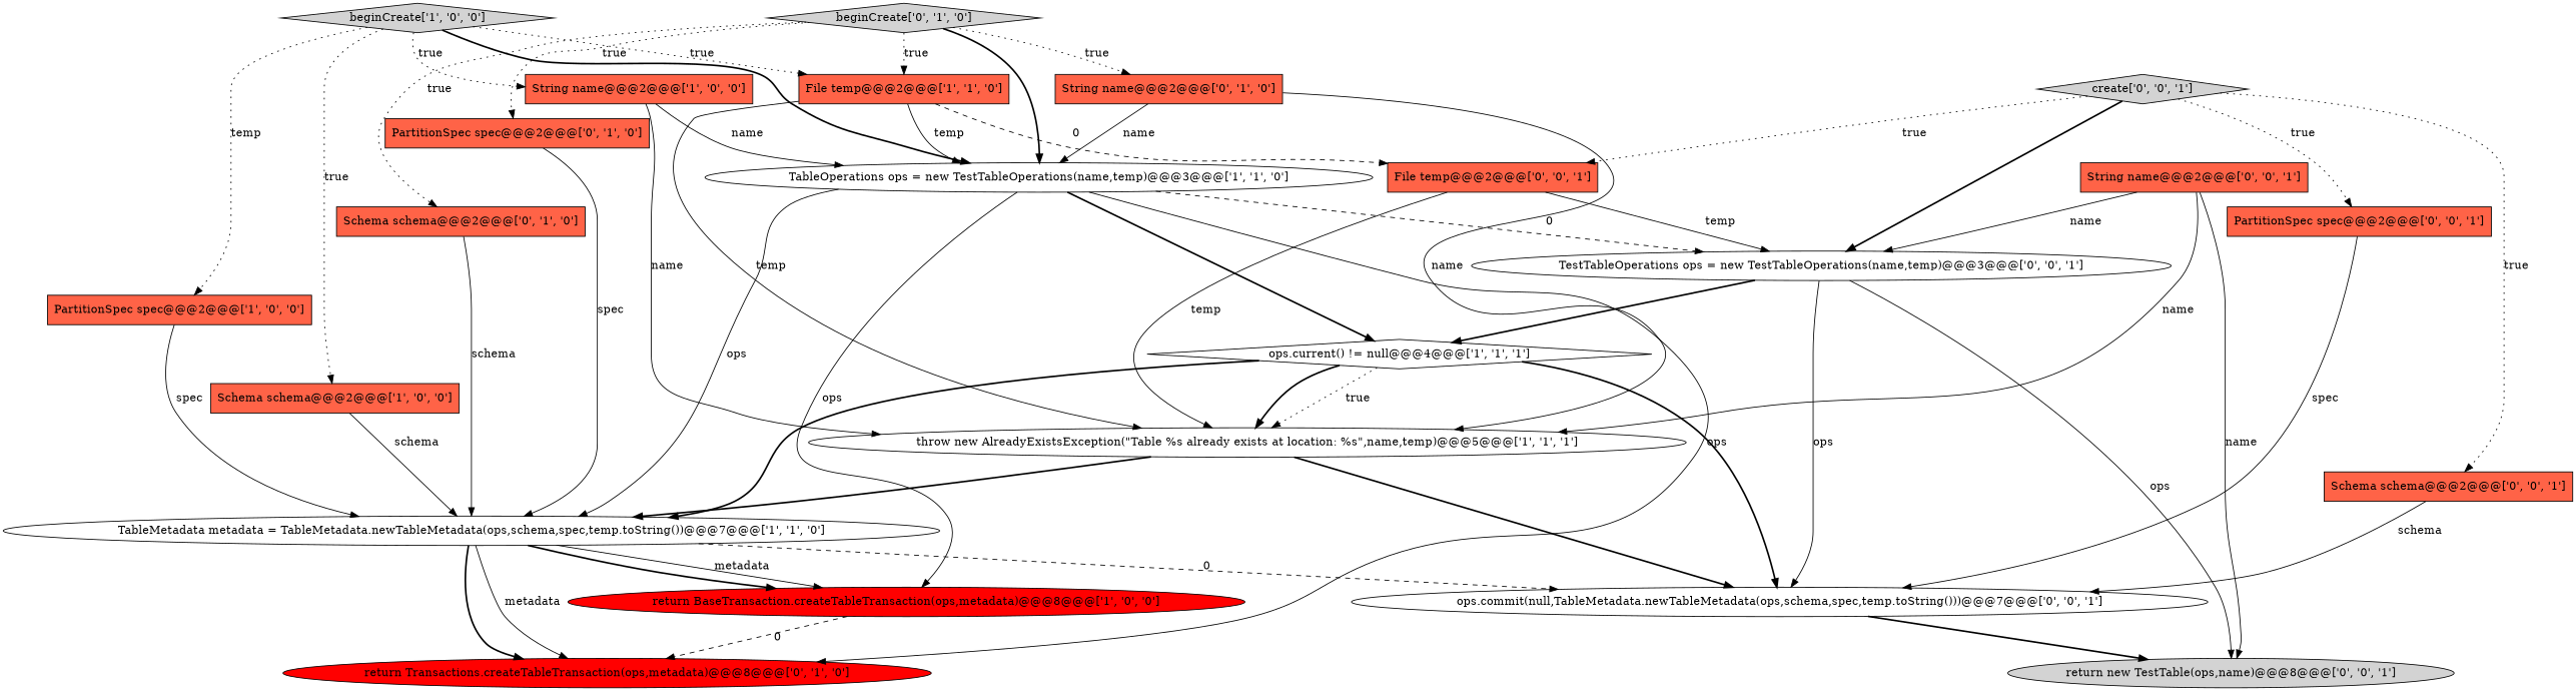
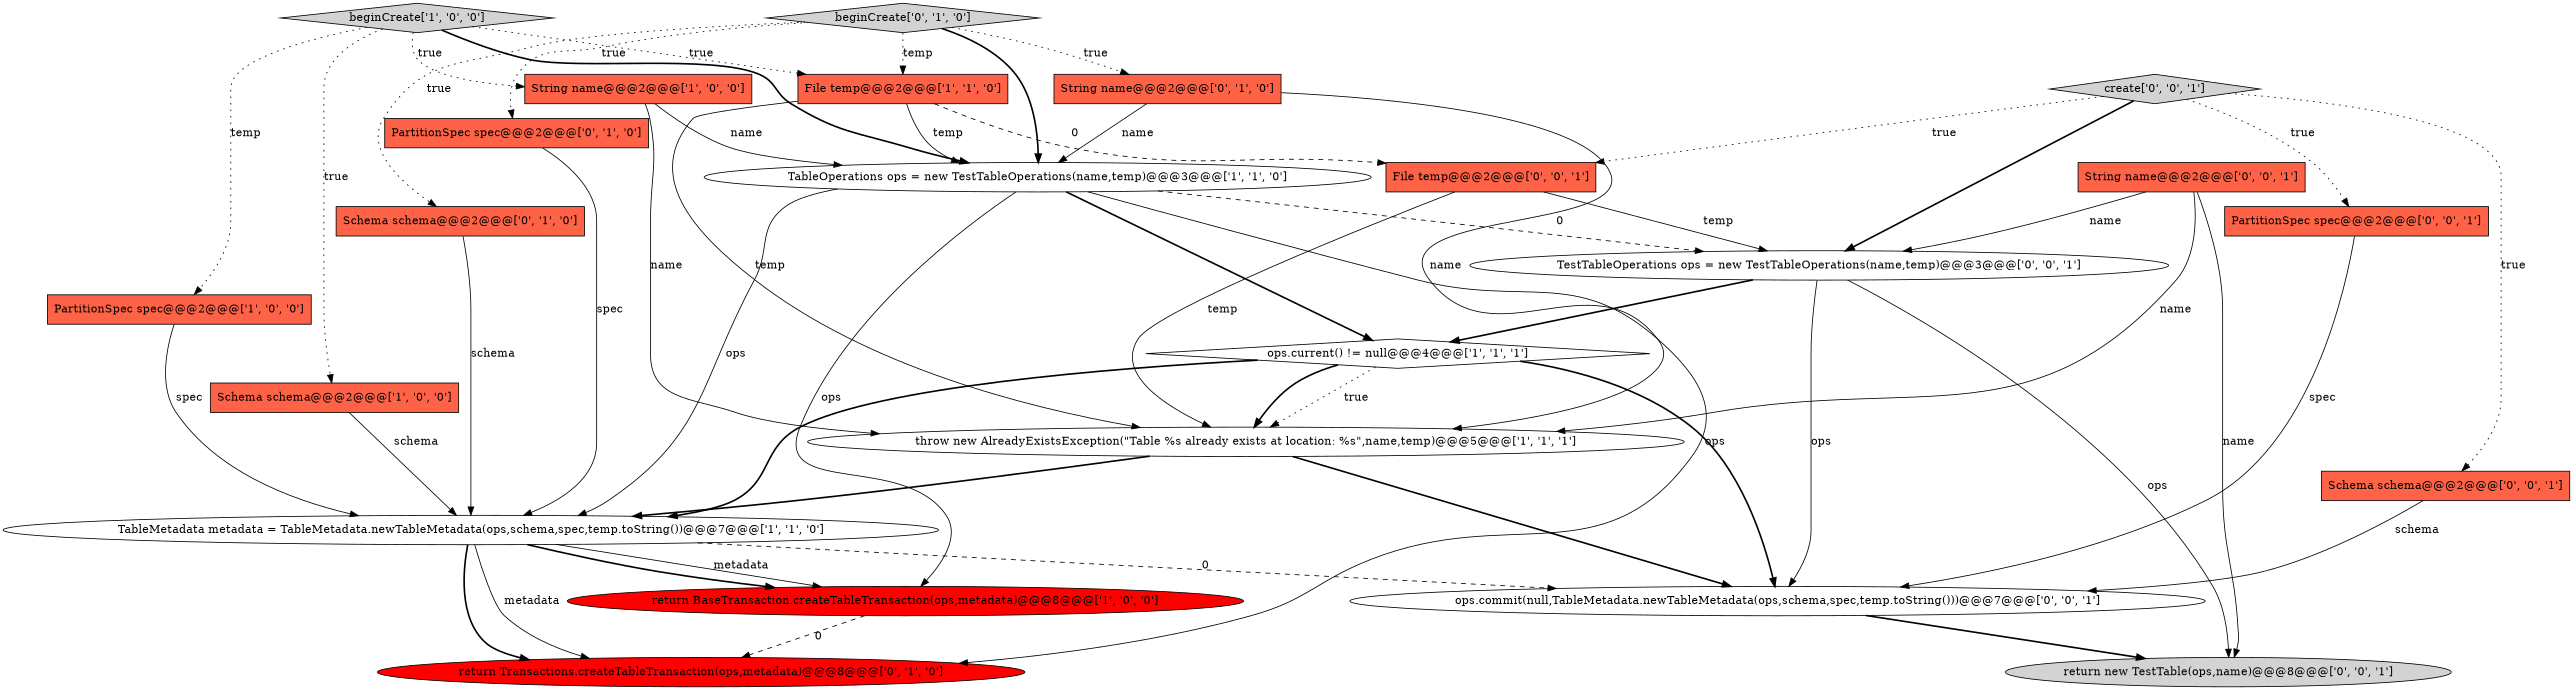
  digraph {
    node [fillcolor=tomato shape=box style=filled]
    edge [style=solid]
    n1 [fillcolor=white label="TestTableOperations ops = new TestTableOperations(name,temp)@@@3@@@['0', '0', '1']" shape=ellipse]
    n2 [fillcolor=white label="ops.commit(null,TableMetadata.newTableMetadata(ops,schema,spec,temp.toString()))@@@7@@@['0', '0', '1']" shape=ellipse]
    n3 [fillcolor=white label="ops.current() != null@@@4@@@['1', '1', '1']" shape=diamond]
    n4 [fillcolor=lightgray label="return new TestTable(ops,name)@@@8@@@['0', '0', '1']" shape=ellipse]
    n5 [fillcolor=white label="TableMetadata metadata = TableMetadata.newTableMetadata(ops,schema,spec,temp.toString())@@@7@@@['1', '1', '0']" shape=ellipse]
    n6 [fillcolor=white label="throw new AlreadyExistsException(\"Table %s already exists at location: %s\",name,temp)@@@5@@@['1', '1', '1']" shape=ellipse]
    n7 [fillcolor=red label="return BaseTransaction.createTableTransaction(ops,metadata)@@@8@@@['1', '0', '0']" shape=ellipse]
    n8 [fillcolor=red label="return Transactions.createTableTransaction(ops,metadata)@@@8@@@['0', '1', '0']" shape=ellipse]
    n9 [label="String name@@@2@@@['0', '1', '0']"]
    n10 [fillcolor=white label="TableOperations ops = new TestTableOperations(name,temp)@@@3@@@['1', '1', '0']" shape=ellipse]
    n11 [label="Schema schema@@@2@@@['0', '0', '1']"]
    n12 [label="String name@@@2@@@['1', '0', '0']"]
    n13 [label="PartitionSpec spec@@@2@@@['0', '1', '0']"]
    n14 [label="PartitionSpec spec@@@2@@@['1', '0', '0']"]
    n15 [label="Schema schema@@@2@@@['0', '1', '0']"]
    n16 [fillcolor=lightgray label="create['0', '0', '1']" shape=diamond]
    n17 [label="PartitionSpec spec@@@2@@@['0', '0', '1']"]
    n18 [label="File temp@@@2@@@['0', '0', '1']"]
    n19 [label="String name@@@2@@@['0', '0', '1']"]
    n20 [label="Schema schema@@@2@@@['1', '0', '0']"]
    n21 [label="File temp@@@2@@@['1', '1', '0']"]
    n22 [fillcolor=lightgray label="beginCreate['1', '0', '0']" shape=diamond]
    n23 [fillcolor=lightgray label="beginCreate['0', '1', '0']" shape=diamond]
    n1 -> n2 [label=ops]
    n1 -> n3 [style=bold]
    n1 -> n4 [label=ops]
    n2 -> n4 [style=bold]
    n3 -> n2 [style=bold]
    n3 -> n5 [style=bold]
    n3 -> n6 [label=true style=dotted]
    n3 -> n6 [style=bold]
    n5 -> n2 [label=0 style=dashed]
    n5 -> n7 [label=metadata]
    n5 -> n7 [style=bold]
    n5 -> n8 [style=bold]
    n5 -> n8 [label=metadata]
    n6 -> n2 [style=bold]
    n6 -> n5 [style=bold]
    n7 -> n8 [label=0 style=dashed]
    n9 -> n6 [label=name]
    n9 -> n10 [label=name]
    n10 -> n1 [label=0 style=dashed]
    n10 -> n3 [style=bold]
    n10 -> n5 [label=ops]
    n10 -> n7 [label=ops]
    n10 -> n8 [label=ops]
    n11 -> n2 [label=schema]
    n12 -> n6 [label=name]
    n12 -> n10 [label=name]
    n13 -> n5 [label=spec]
    n14 -> n5 [label=spec]
    n15 -> n5 [label=schema]
    n16 -> n1 [style=bold]
    n16 -> n11 [label=true style=dotted]
    n16 -> n17 [label=true style=dotted]
    n16 -> n18 [label=true style=dotted]
    n17 -> n2 [label=spec]
    n18 -> n1 [label=temp]
    n18 -> n6 [label=temp]
    n19 -> n1 [label=name]
    n19 -> n4 [label=name]
    n19 -> n6 [label=name]
    n20 -> n5 [label=schema]
    n21 -> n6 [label=temp]
    n21 -> n10 [label=temp]
    n21 -> n18 [label=0 style=dashed]
    n22 -> n10 [style=bold]
    n22 -> n12 [label=true style=dotted]
    n22 -> n14 [label=temp style=dotted]
    n22 -> n20 [label=true style=dotted]
    n22 -> n21 [label=true style=dotted]
    n23 -> n9 [label=true style=dotted]
    n23 -> n10 [style=bold]
    n23 -> n13 [label=true style=dotted]
    n23 -> n15 [label=true style=dotted]
-   n23 -> n21 [label=true style=dotted]
+   n23 -> n21 [label=temp style=dotted]
  }
